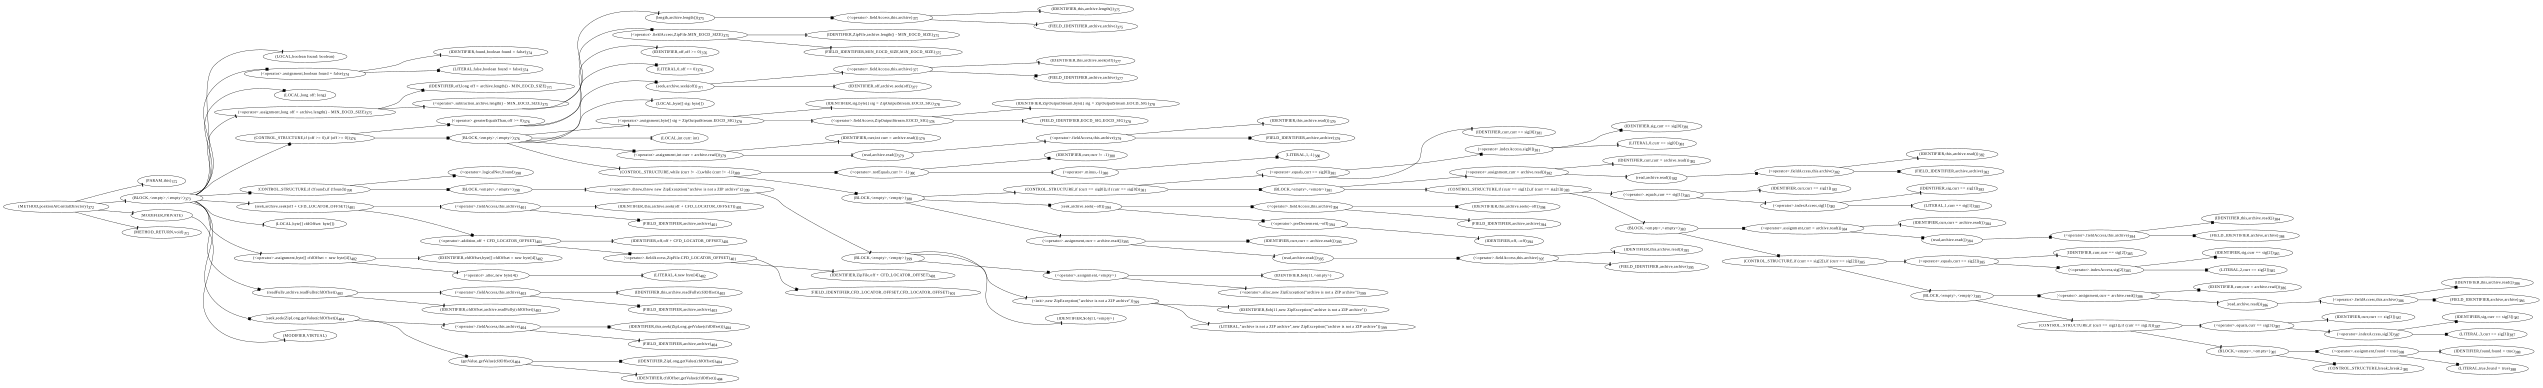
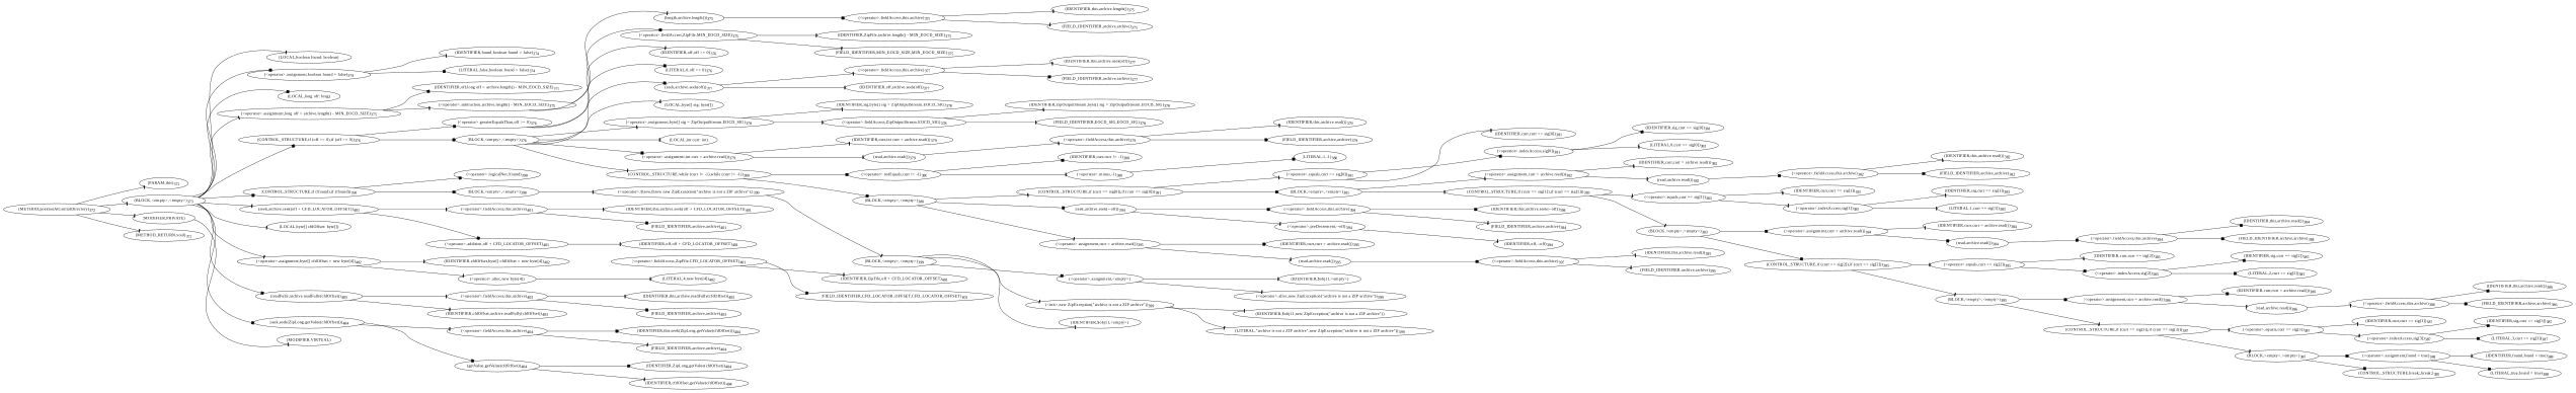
  digraph {
    fontname="Liberation Serif"
    rankdir=LR
    node [fontname="Liberation Serif"]
    edge [arrowhead=tee fontname="Liberation Serif"]
    n1 [label=<(METHOD,positionAtCentralDirectory)<SUB>372</SUB>>]
    n2 [label=<(PARAM,this)<SUB>372</SUB>>]
    n3 [label=<(BLOCK,&lt;empty&gt;,&lt;empty&gt;)<SUB>373</SUB>>]
    n4 [label=<(MODIFIER,PRIVATE)>]
    n5 [label=<(METHOD_RETURN,void)<SUB>372</SUB>>]
    n6 [label=<(LOCAL,boolean found: boolean)>]
    n7 [label=<(&lt;operator&gt;.assignment,boolean found = false)<SUB>374</SUB>>]
    n8 [label=<(LOCAL,long off: long)>]
    n9 [label=<(&lt;operator&gt;.assignment,long off = archive.length() - MIN_EOCD_SIZE)<SUB>375</SUB>>]
    n10 [label=<(CONTROL_STRUCTURE,if (off &gt;= 0),if (off &gt;= 0))<SUB>376</SUB>>]
    n11 [label=<(CONTROL_STRUCTURE,if (!found),if (!found))<SUB>398</SUB>>]
    n12 [label=<(seek,archive.seek(off + CFD_LOCATOR_OFFSET))<SUB>401</SUB>>]
    n13 [label=<(LOCAL,byte[] cfdOffset: byte[])>]
    n14 [label=<(&lt;operator&gt;.assignment,byte[] cfdOffset = new byte[4])<SUB>402</SUB>>]
    n15 [label=<(readFully,archive.readFully(cfdOffset))<SUB>403</SUB>>]
    n16 [label=<(seek,seek(ZipLong.getValue(cfdOffset)))<SUB>404</SUB>>]
    n17 [label=<(MODIFIER,VIRTUAL)>]
    n18 [label=<(IDENTIFIER,found,boolean found = false)<SUB>374</SUB>>]
    n19 [label=<(LITERAL,false,boolean found = false)<SUB>374</SUB>>]
    n20 [label=<(IDENTIFIER,off,long off = archive.length() - MIN_EOCD_SIZE)<SUB>375</SUB>>]
    n21 [label=<(&lt;operator&gt;.subtraction,archive.length() - MIN_EOCD_SIZE)<SUB>375</SUB>>]
    n22 [label=<(&lt;operator&gt;.greaterEqualsThan,off &gt;= 0)<SUB>376</SUB>>]
    n23 [label=<(BLOCK,&lt;empty&gt;,&lt;empty&gt;)<SUB>376</SUB>>]
    n24 [label=<(&lt;operator&gt;.logicalNot,!found)<SUB>398</SUB>>]
    n25 [label=<(BLOCK,&lt;empty&gt;,&lt;empty&gt;)<SUB>398</SUB>>]
    n26 [label=<(&lt;operator&gt;.fieldAccess,this.archive)<SUB>401</SUB>>]
    n27 [label=<(&lt;operator&gt;.addition,off + CFD_LOCATOR_OFFSET)<SUB>401</SUB>>]
    n28 [label=<(IDENTIFIER,cfdOffset,byte[] cfdOffset = new byte[4])<SUB>402</SUB>>]
    n29 [label=<(&lt;operator&gt;.alloc,new byte[4])>]
    n30 [label=<(&lt;operator&gt;.fieldAccess,this.archive)<SUB>403</SUB>>]
    n31 [label=<(IDENTIFIER,cfdOffset,archive.readFully(cfdOffset))<SUB>403</SUB>>]
    n32 [label=<(&lt;operator&gt;.fieldAccess,this.archive)<SUB>404</SUB>>]
    n33 [label=<(getValue,getValue(cfdOffset))<SUB>404</SUB>>]
    n34 [label=<(length,archive.length())<SUB>375</SUB>>]
    n35 [label=<(&lt;operator&gt;.fieldAccess,ZipFile.MIN_EOCD_SIZE)<SUB>375</SUB>>]
    n36 [label=<(&lt;operator&gt;.fieldAccess,this.archive)<SUB>375</SUB>>]
    n37 [label=<(IDENTIFIER,ZipFile,archive.length() - MIN_EOCD_SIZE)<SUB>375</SUB>>]
    n38 [label=<(FIELD_IDENTIFIER,MIN_EOCD_SIZE,MIN_EOCD_SIZE)<SUB>375</SUB>>]
    n39 [label=<(IDENTIFIER,this,archive.length())<SUB>375</SUB>>]
    n40 [label=<(FIELD_IDENTIFIER,archive,archive)<SUB>375</SUB>>]
    n41 [label=<(IDENTIFIER,off,off &gt;= 0)<SUB>376</SUB>>]
    n42 [label=<(LITERAL,0,off &gt;= 0)<SUB>376</SUB>>]
    n43 [label=<(seek,archive.seek(off))<SUB>377</SUB>>]
    n44 [label=<(LOCAL,byte[] sig: byte[])>]
    n45 [label=<(&lt;operator&gt;.assignment,byte[] sig = ZipOutputStream.EOCD_SIG)<SUB>378</SUB>>]
    n46 [label=<(LOCAL,int curr: int)>]
    n47 [label=<(&lt;operator&gt;.assignment,int curr = archive.read())<SUB>379</SUB>>]
    n48 [label=<(CONTROL_STRUCTURE,while (curr != -1),while (curr != -1))<SUB>380</SUB>>]
    n49 [label=<(&lt;operator&gt;.fieldAccess,this.archive)<SUB>377</SUB>>]
    n50 [label=<(IDENTIFIER,off,archive.seek(off))<SUB>377</SUB>>]
    n51 [label=<(IDENTIFIER,sig,byte[] sig = ZipOutputStream.EOCD_SIG)<SUB>378</SUB>>]
    n52 [label=<(&lt;operator&gt;.fieldAccess,ZipOutputStream.EOCD_SIG)<SUB>378</SUB>>]
    n53 [label=<(IDENTIFIER,curr,int curr = archive.read())<SUB>379</SUB>>]
    n54 [label=<(read,archive.read())<SUB>379</SUB>>]
    n55 [label=<(&lt;operator&gt;.notEquals,curr != -1)<SUB>380</SUB>>]
    n56 [label=<(BLOCK,&lt;empty&gt;,&lt;empty&gt;)<SUB>380</SUB>>]
    n57 [label=<(IDENTIFIER,this,archive.seek(off))<SUB>377</SUB>>]
    n58 [label=<(FIELD_IDENTIFIER,archive,archive)<SUB>377</SUB>>]
    n59 [label=<(IDENTIFIER,ZipOutputStream,byte[] sig = ZipOutputStream.EOCD_SIG)<SUB>378</SUB>>]
    n60 [label=<(FIELD_IDENTIFIER,EOCD_SIG,EOCD_SIG)<SUB>378</SUB>>]
    n61 [label=<(&lt;operator&gt;.fieldAccess,this.archive)<SUB>379</SUB>>]
    n62 [label=<(IDENTIFIER,this,archive.read())<SUB>379</SUB>>]
    n63 [label=<(FIELD_IDENTIFIER,archive,archive)<SUB>379</SUB>>]
    n64 [label=<(IDENTIFIER,curr,curr != -1)<SUB>380</SUB>>]
    n65 [label=<(&lt;operator&gt;.minus,-1)<SUB>380</SUB>>]
    n66 [label=<(CONTROL_STRUCTURE,if (curr == sig[0]),if (curr == sig[0]))<SUB>381</SUB>>]
    n67 [label=<(seek,archive.seek(--off))<SUB>394</SUB>>]
    n68 [label=<(&lt;operator&gt;.assignment,curr = archive.read())<SUB>395</SUB>>]
    n69 [label=<(LITERAL,1,-1)<SUB>380</SUB>>]
    n70 [label=<(&lt;operator&gt;.equals,curr == sig[0])<SUB>381</SUB>>]
    n71 [label=<(BLOCK,&lt;empty&gt;,&lt;empty&gt;)<SUB>381</SUB>>]
    n72 [label=<(&lt;operator&gt;.fieldAccess,this.archive)<SUB>394</SUB>>]
    n73 [label=<(&lt;operator&gt;.preDecrement,--off)<SUB>394</SUB>>]
    n74 [label=<(IDENTIFIER,curr,curr = archive.read())<SUB>395</SUB>>]
    n75 [label=<(read,archive.read())<SUB>395</SUB>>]
    n76 [label=<(IDENTIFIER,curr,curr == sig[0])<SUB>381</SUB>>]
    n77 [label=<(&lt;operator&gt;.indexAccess,sig[0])<SUB>381</SUB>>]
    n78 [label=<(&lt;operator&gt;.assignment,curr = archive.read())<SUB>382</SUB>>]
    n79 [label=<(CONTROL_STRUCTURE,if (curr == sig[1]),if (curr == sig[1]))<SUB>383</SUB>>]
    n80 [label=<(IDENTIFIER,sig,curr == sig[0])<SUB>381</SUB>>]
    n81 [label=<(LITERAL,0,curr == sig[0])<SUB>381</SUB>>]
    n82 [label=<(IDENTIFIER,curr,curr = archive.read())<SUB>382</SUB>>]
    n83 [label=<(read,archive.read())<SUB>382</SUB>>]
    n84 [label=<(&lt;operator&gt;.equals,curr == sig[1])<SUB>383</SUB>>]
    n85 [label=<(BLOCK,&lt;empty&gt;,&lt;empty&gt;)<SUB>383</SUB>>]
    n86 [label=<(&lt;operator&gt;.fieldAccess,this.archive)<SUB>382</SUB>>]
    n87 [label=<(IDENTIFIER,this,archive.read())<SUB>382</SUB>>]
    n88 [label=<(FIELD_IDENTIFIER,archive,archive)<SUB>382</SUB>>]
    n89 [label=<(IDENTIFIER,curr,curr == sig[1])<SUB>383</SUB>>]
    n90 [label=<(&lt;operator&gt;.indexAccess,sig[1])<SUB>383</SUB>>]
    n91 [label=<(&lt;operator&gt;.assignment,curr = archive.read())<SUB>384</SUB>>]
    n92 [label=<(CONTROL_STRUCTURE,if (curr == sig[2]),if (curr == sig[2]))<SUB>385</SUB>>]
    n93 [label=<(IDENTIFIER,sig,curr == sig[1])<SUB>383</SUB>>]
    n94 [label=<(LITERAL,1,curr == sig[1])<SUB>383</SUB>>]
    n95 [label=<(IDENTIFIER,curr,curr = archive.read())<SUB>384</SUB>>]
    n96 [label=<(read,archive.read())<SUB>384</SUB>>]
    n97 [label=<(&lt;operator&gt;.equals,curr == sig[2])<SUB>385</SUB>>]
    n98 [label=<(BLOCK,&lt;empty&gt;,&lt;empty&gt;)<SUB>385</SUB>>]
    n99 [label=<(&lt;operator&gt;.fieldAccess,this.archive)<SUB>384</SUB>>]
    n100 [label=<(IDENTIFIER,this,archive.read())<SUB>384</SUB>>]
    n101 [label=<(FIELD_IDENTIFIER,archive,archive)<SUB>384</SUB>>]
    n102 [label=<(IDENTIFIER,curr,curr == sig[2])<SUB>385</SUB>>]
    n103 [label=<(&lt;operator&gt;.indexAccess,sig[2])<SUB>385</SUB>>]
    n104 [label=<(&lt;operator&gt;.assignment,curr = archive.read())<SUB>386</SUB>>]
    n105 [label=<(CONTROL_STRUCTURE,if (curr == sig[3]),if (curr == sig[3]))<SUB>387</SUB>>]
    n106 [label=<(IDENTIFIER,sig,curr == sig[2])<SUB>385</SUB>>]
    n107 [label=<(LITERAL,2,curr == sig[2])<SUB>385</SUB>>]
    n108 [label=<(IDENTIFIER,curr,curr = archive.read())<SUB>386</SUB>>]
    n109 [label=<(read,archive.read())<SUB>386</SUB>>]
    n110 [label=<(&lt;operator&gt;.equals,curr == sig[3])<SUB>387</SUB>>]
    n111 [label=<(BLOCK,&lt;empty&gt;,&lt;empty&gt;)<SUB>387</SUB>>]
    n112 [label=<(&lt;operator&gt;.fieldAccess,this.archive)<SUB>386</SUB>>]
    n113 [label=<(IDENTIFIER,this,archive.read())<SUB>386</SUB>>]
    n114 [label=<(FIELD_IDENTIFIER,archive,archive)<SUB>386</SUB>>]
    n115 [label=<(IDENTIFIER,curr,curr == sig[3])<SUB>387</SUB>>]
    n116 [label=<(&lt;operator&gt;.indexAccess,sig[3])<SUB>387</SUB>>]
    n117 [label=<(&lt;operator&gt;.assignment,found = true)<SUB>388</SUB>>]
    n118 [label=<(CONTROL_STRUCTURE,break;,break;)<SUB>389</SUB>>]
    n119 [label=<(IDENTIFIER,sig,curr == sig[3])<SUB>387</SUB>>]
    n120 [label=<(LITERAL,3,curr == sig[3])<SUB>387</SUB>>]
    n121 [label=<(IDENTIFIER,found,found = true)<SUB>388</SUB>>]
    n122 [label=<(LITERAL,true,found = true)<SUB>388</SUB>>]
    n123 [label=<(IDENTIFIER,this,archive.seek(--off))<SUB>394</SUB>>]
    n124 [label=<(FIELD_IDENTIFIER,archive,archive)<SUB>394</SUB>>]
    n125 [label=<(IDENTIFIER,off,--off)<SUB>394</SUB>>]
    n126 [label=<(&lt;operator&gt;.fieldAccess,this.archive)<SUB>395</SUB>>]
    n127 [label=<(IDENTIFIER,this,archive.read())<SUB>395</SUB>>]
    n128 [label=<(FIELD_IDENTIFIER,archive,archive)<SUB>395</SUB>>]
    n129 [label=<(&lt;operator&gt;.throw,throw new ZipException(&quot;archive is not a ZIP archive&quot;);)<SUB>399</SUB>>]
    n130 [label=<(BLOCK,&lt;empty&gt;,&lt;empty&gt;)<SUB>399</SUB>>]
    n131 [label=<(&lt;operator&gt;.assignment,&lt;empty&gt;)>]
    n132 [label=<(&lt;init&gt;,new ZipException(&quot;archive is not a ZIP archive&quot;))<SUB>399</SUB>>]
    n133 [label=<(IDENTIFIER,$obj11,&lt;empty&gt;)>]
    n134 [label=<(IDENTIFIER,$obj11,&lt;empty&gt;)>]
    n135 [label=<(&lt;operator&gt;.alloc,new ZipException(&quot;archive is not a ZIP archive&quot;))<SUB>399</SUB>>]
    n136 [label=<(IDENTIFIER,$obj11,new ZipException(&quot;archive is not a ZIP archive&quot;))>]
    n137 [label=<(LITERAL,&quot;archive is not a ZIP archive&quot;,new ZipException(&quot;archive is not a ZIP archive&quot;))<SUB>399</SUB>>]
    n138 [label=<(IDENTIFIER,this,archive.seek(off + CFD_LOCATOR_OFFSET))<SUB>401</SUB>>]
    n139 [label=<(FIELD_IDENTIFIER,archive,archive)<SUB>401</SUB>>]
    n140 [label=<(IDENTIFIER,off,off + CFD_LOCATOR_OFFSET)<SUB>401</SUB>>]
    n141 [label=<(&lt;operator&gt;.fieldAccess,ZipFile.CFD_LOCATOR_OFFSET)<SUB>401</SUB>>]
    n142 [label=<(IDENTIFIER,ZipFile,off + CFD_LOCATOR_OFFSET)<SUB>401</SUB>>]
    n143 [label=<(FIELD_IDENTIFIER,CFD_LOCATOR_OFFSET,CFD_LOCATOR_OFFSET)<SUB>401</SUB>>]
    n144 [label=<(LITERAL,4,new byte[4])<SUB>402</SUB>>]
    n145 [label=<(IDENTIFIER,this,archive.readFully(cfdOffset))<SUB>403</SUB>>]
    n146 [label=<(FIELD_IDENTIFIER,archive,archive)<SUB>403</SUB>>]
    n147 [label=<(IDENTIFIER,this,seek(ZipLong.getValue(cfdOffset)))<SUB>404</SUB>>]
    n148 [label=<(FIELD_IDENTIFIER,archive,archive)<SUB>404</SUB>>]
    n149 [label=<(IDENTIFIER,ZipLong,getValue(cfdOffset))<SUB>404</SUB>>]
    n150 [label=<(IDENTIFIER,cfdOffset,getValue(cfdOffset))<SUB>404</SUB>>]
    n1 -> n2
    n1 -> n3
    n1 -> n4
    n1 -> n5
    n3 -> n6
    n3 -> n7 [arrowhead=box]
    n3 -> n8 [arrowhead=box]
    n3 -> n9
    n3 -> n10 [arrowhead=box]
    n3 -> n11 [arrowhead=box]
    n3 -> n12
    n3 -> n13
    n3 -> n14
    n3 -> n15 [arrowhead=box]
    n3 -> n16 [arrowhead=box]
    n4 -> n17
    n7 -> n18
    n7 -> n19 [arrowhead=box]
    n9 -> n20 [arrowhead=box]
    n9 -> n21
    n10 -> n22 [arrowhead=box]
    n10 -> n23 [arrowhead=box]
    n11 -> n24 [arrowhead=box]
    n11 -> n25 [arrowhead=box]
    n12 -> n26
    n12 -> n27 [arrowhead=box]
    n14 -> n28
    n14 -> n29
    n15 -> n30
    n15 -> n31
    n16 -> n32
    n16 -> n33 [arrowhead=box]
    n21 -> n34
    n21 -> n35 [arrowhead=box]
    n22 -> n41
    n22 -> n42 [arrowhead=box]
    n23 -> n43 [arrowhead=box]
    n23 -> n44
    n23 -> n45
    n23 -> n46
    n23 -> n47 [arrowhead=box]
    n23 -> n48
    n25 -> n129
    n26 -> n138
    n26 -> n139 [arrowhead=box]
    n27 -> n140
-   n27 -> n141 [arrowhead=box]
    n29 -> n144
    n30 -> n145
    n30 -> n146 [arrowhead=box]
    n32 -> n147 [arrowhead=box]
    n32 -> n148
    n33 -> n149 [arrowhead=box]
    n33 -> n150
    n34 -> n36 [arrowhead=box]
    n35 -> n37
    n35 -> n38
    n36 -> n39
    n36 -> n40
    n43 -> n49
    n43 -> n50
    n45 -> n51
    n45 -> n52
    n47 -> n53
    n47 -> n54
    n48 -> n55 [arrowhead=box]
    n48 -> n56 [arrowhead=box]
    n49 -> n57
    n49 -> n58 [arrowhead=box]
    n52 -> n59
    n52 -> n60
    n54 -> n61
    n55 -> n64 [arrowhead=box]
    n55 -> n65
    n56 -> n66
    n56 -> n67 [arrowhead=box]
    n56 -> n68
    n61 -> n62
    n61 -> n63 [arrowhead=box]
    n65 -> n69 [arrowhead=box]
    n66 -> n70
    n66 -> n71 [arrowhead=box]
    n67 -> n72 [arrowhead=box]
-   n67 -> n73 [arrowhead=box]
+   n67 -> n73
    n68 -> n74 [arrowhead=box]
    n68 -> n75
    n70 -> n76
    n70 -> n77 [arrowhead=box]
    n71 -> n78
    n71 -> n79
    n72 -> n123 [arrowhead=box]
    n72 -> n124
    n73 -> n125
    n75 -> n126 [arrowhead=box]
    n77 -> n80 [arrowhead=box]
    n77 -> n81
    n78 -> n82
    n78 -> n83
    n79 -> n84
    n79 -> n85
    n83 -> n86 [arrowhead=box]
    n84 -> n89
    n84 -> n90
    n85 -> n91 [arrowhead=box]
    n85 -> n92 [arrowhead=box]
    n86 -> n87
    n86 -> n88 [arrowhead=box]
    n90 -> n93
    n90 -> n94
    n91 -> n95
    n91 -> n96 [arrowhead=box]
    n92 -> n97
    n92 -> n98
    n96 -> n99 [arrowhead=box]
    n97 -> n102
    n97 -> n103 [arrowhead=box]
    n98 -> n104 [arrowhead=box]
    n98 -> n105
    n99 -> n100 [arrowhead=box]
    n99 -> n101 [arrowhead=box]
    n103 -> n106 [arrowhead=box]
    n103 -> n107 [arrowhead=box]
    n104 -> n108 [arrowhead=box]
    n104 -> n109
    n105 -> n110
    n105 -> n111
    n109 -> n112
    n110 -> n115
    n110 -> n116
    n111 -> n117 [arrowhead=box]
    n111 -> n118 [arrowhead=box]
    n112 -> n113 [arrowhead=box]
    n112 -> n114 [arrowhead=box]
    n116 -> n119 [arrowhead=box]
    n116 -> n120 [arrowhead=box]
    n117 -> n121
    n117 -> n122 [arrowhead=box]
    n126 -> n127
    n126 -> n128
    n129 -> n130
    n130 -> n131 [arrowhead=box]
    n130 -> n132
    n130 -> n133
    n131 -> n134
    n131 -> n135
    n132 -> n136
    n132 -> n137
    n141 -> n142
    n141 -> n143 [arrowhead=box]
  }
